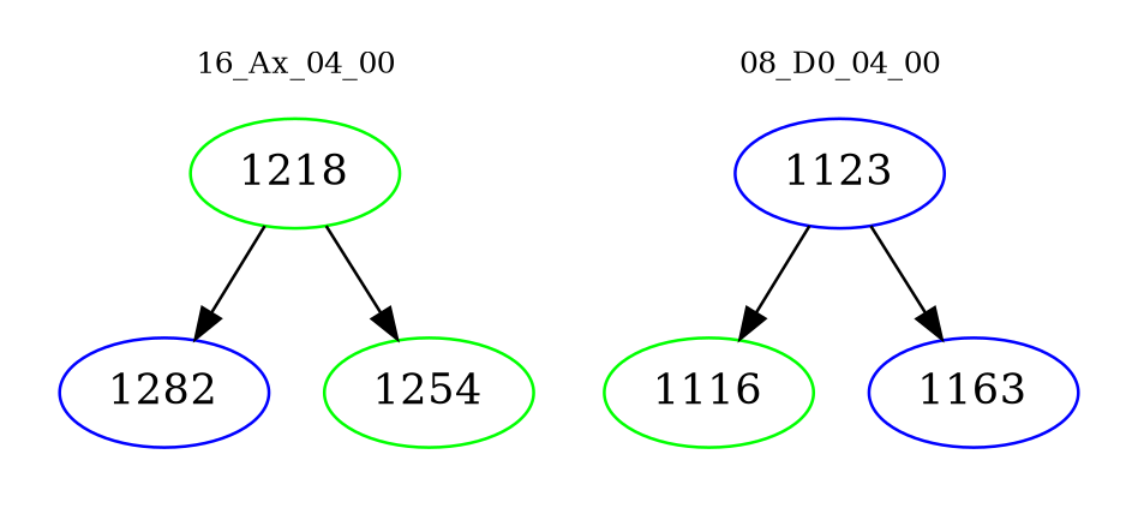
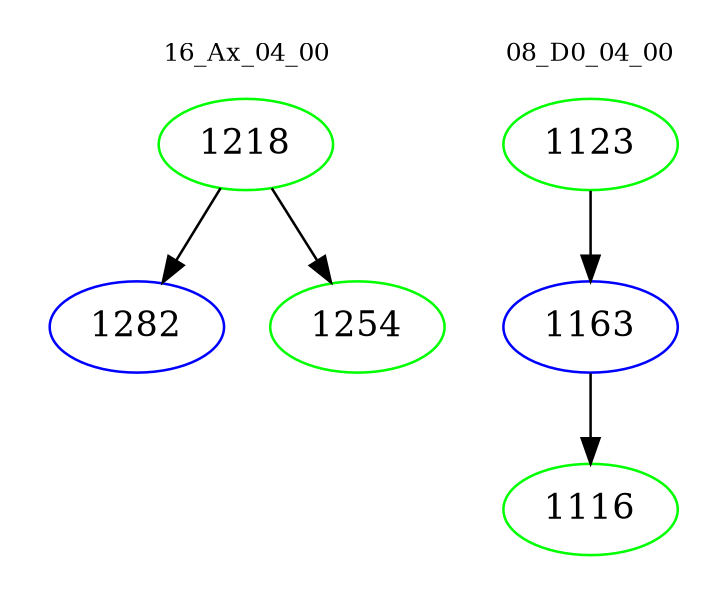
  digraph {
    node [color=green]
    edge [color=black]
    n1 [label=1218]
    n2 [color=blue label=1282]
    n3 [label=1254]
-   n4 [color=blue label=1123]
+   n4 [label=1123]
    n5 [label=1116]
    n6 [color=blue label=1163]
    subgraph cluster_1 {
      color=white
      fontsize=10
      label="16_Ax_04_00"
      n1
      n2
      n3
    }
    subgraph cluster_2 {
      color=white
      fontsize=10
      label="08_D0_04_00"
      n4
      n5
      n6
    }
    n1 -> n2
    n1 -> n3
-   n4 -> n5
+   n6 -> n5
    n4 -> n6
  }
